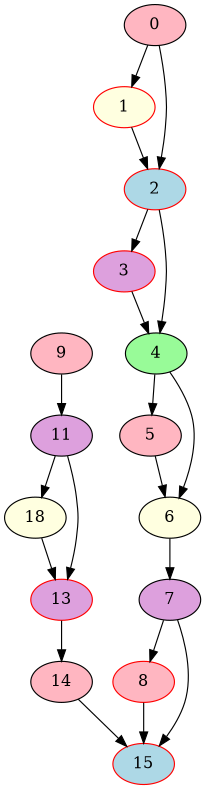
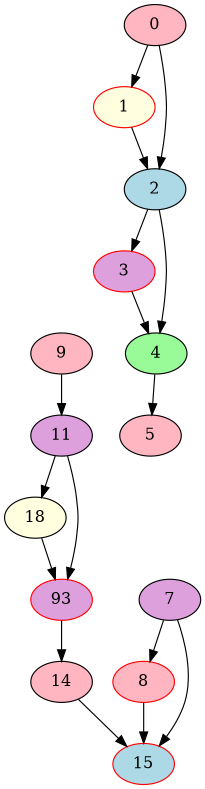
  digraph {
    node [color=black fillcolor=lightpink style=filled]
    1 [color=red fillcolor=lightyellow]
    0
-   2 [color=red fillcolor=lightblue]
+   2 [fillcolor=lightblue]
    3 [color=red fillcolor=plum]
    4 [fillcolor=palegreen]
    5
-   6 [fillcolor=lightyellow]
    7 [fillcolor=plum]
    8 [color=red]
    15 [color=red fillcolor=lightblue]
    11 [fillcolor=plum]
    9
    n13 [fillcolor=lightyellow label=18]
-   13 [color=red fillcolor=plum]
+   13 [color=red fillcolor=plum label=93]
    14
    1 -> 2
    0 -> 1
    0 -> 2
    2 -> 3
    2 -> 4
    3 -> 4
    4 -> 5
-   4 -> 6
-   5 -> 6
-   6 -> 7
    7 -> 8
    7 -> 15
    8 -> 15
    11 -> n13
    11 -> 13
    9 -> 11
    n13 -> 13
    13 -> 14
    14 -> 15
  }
